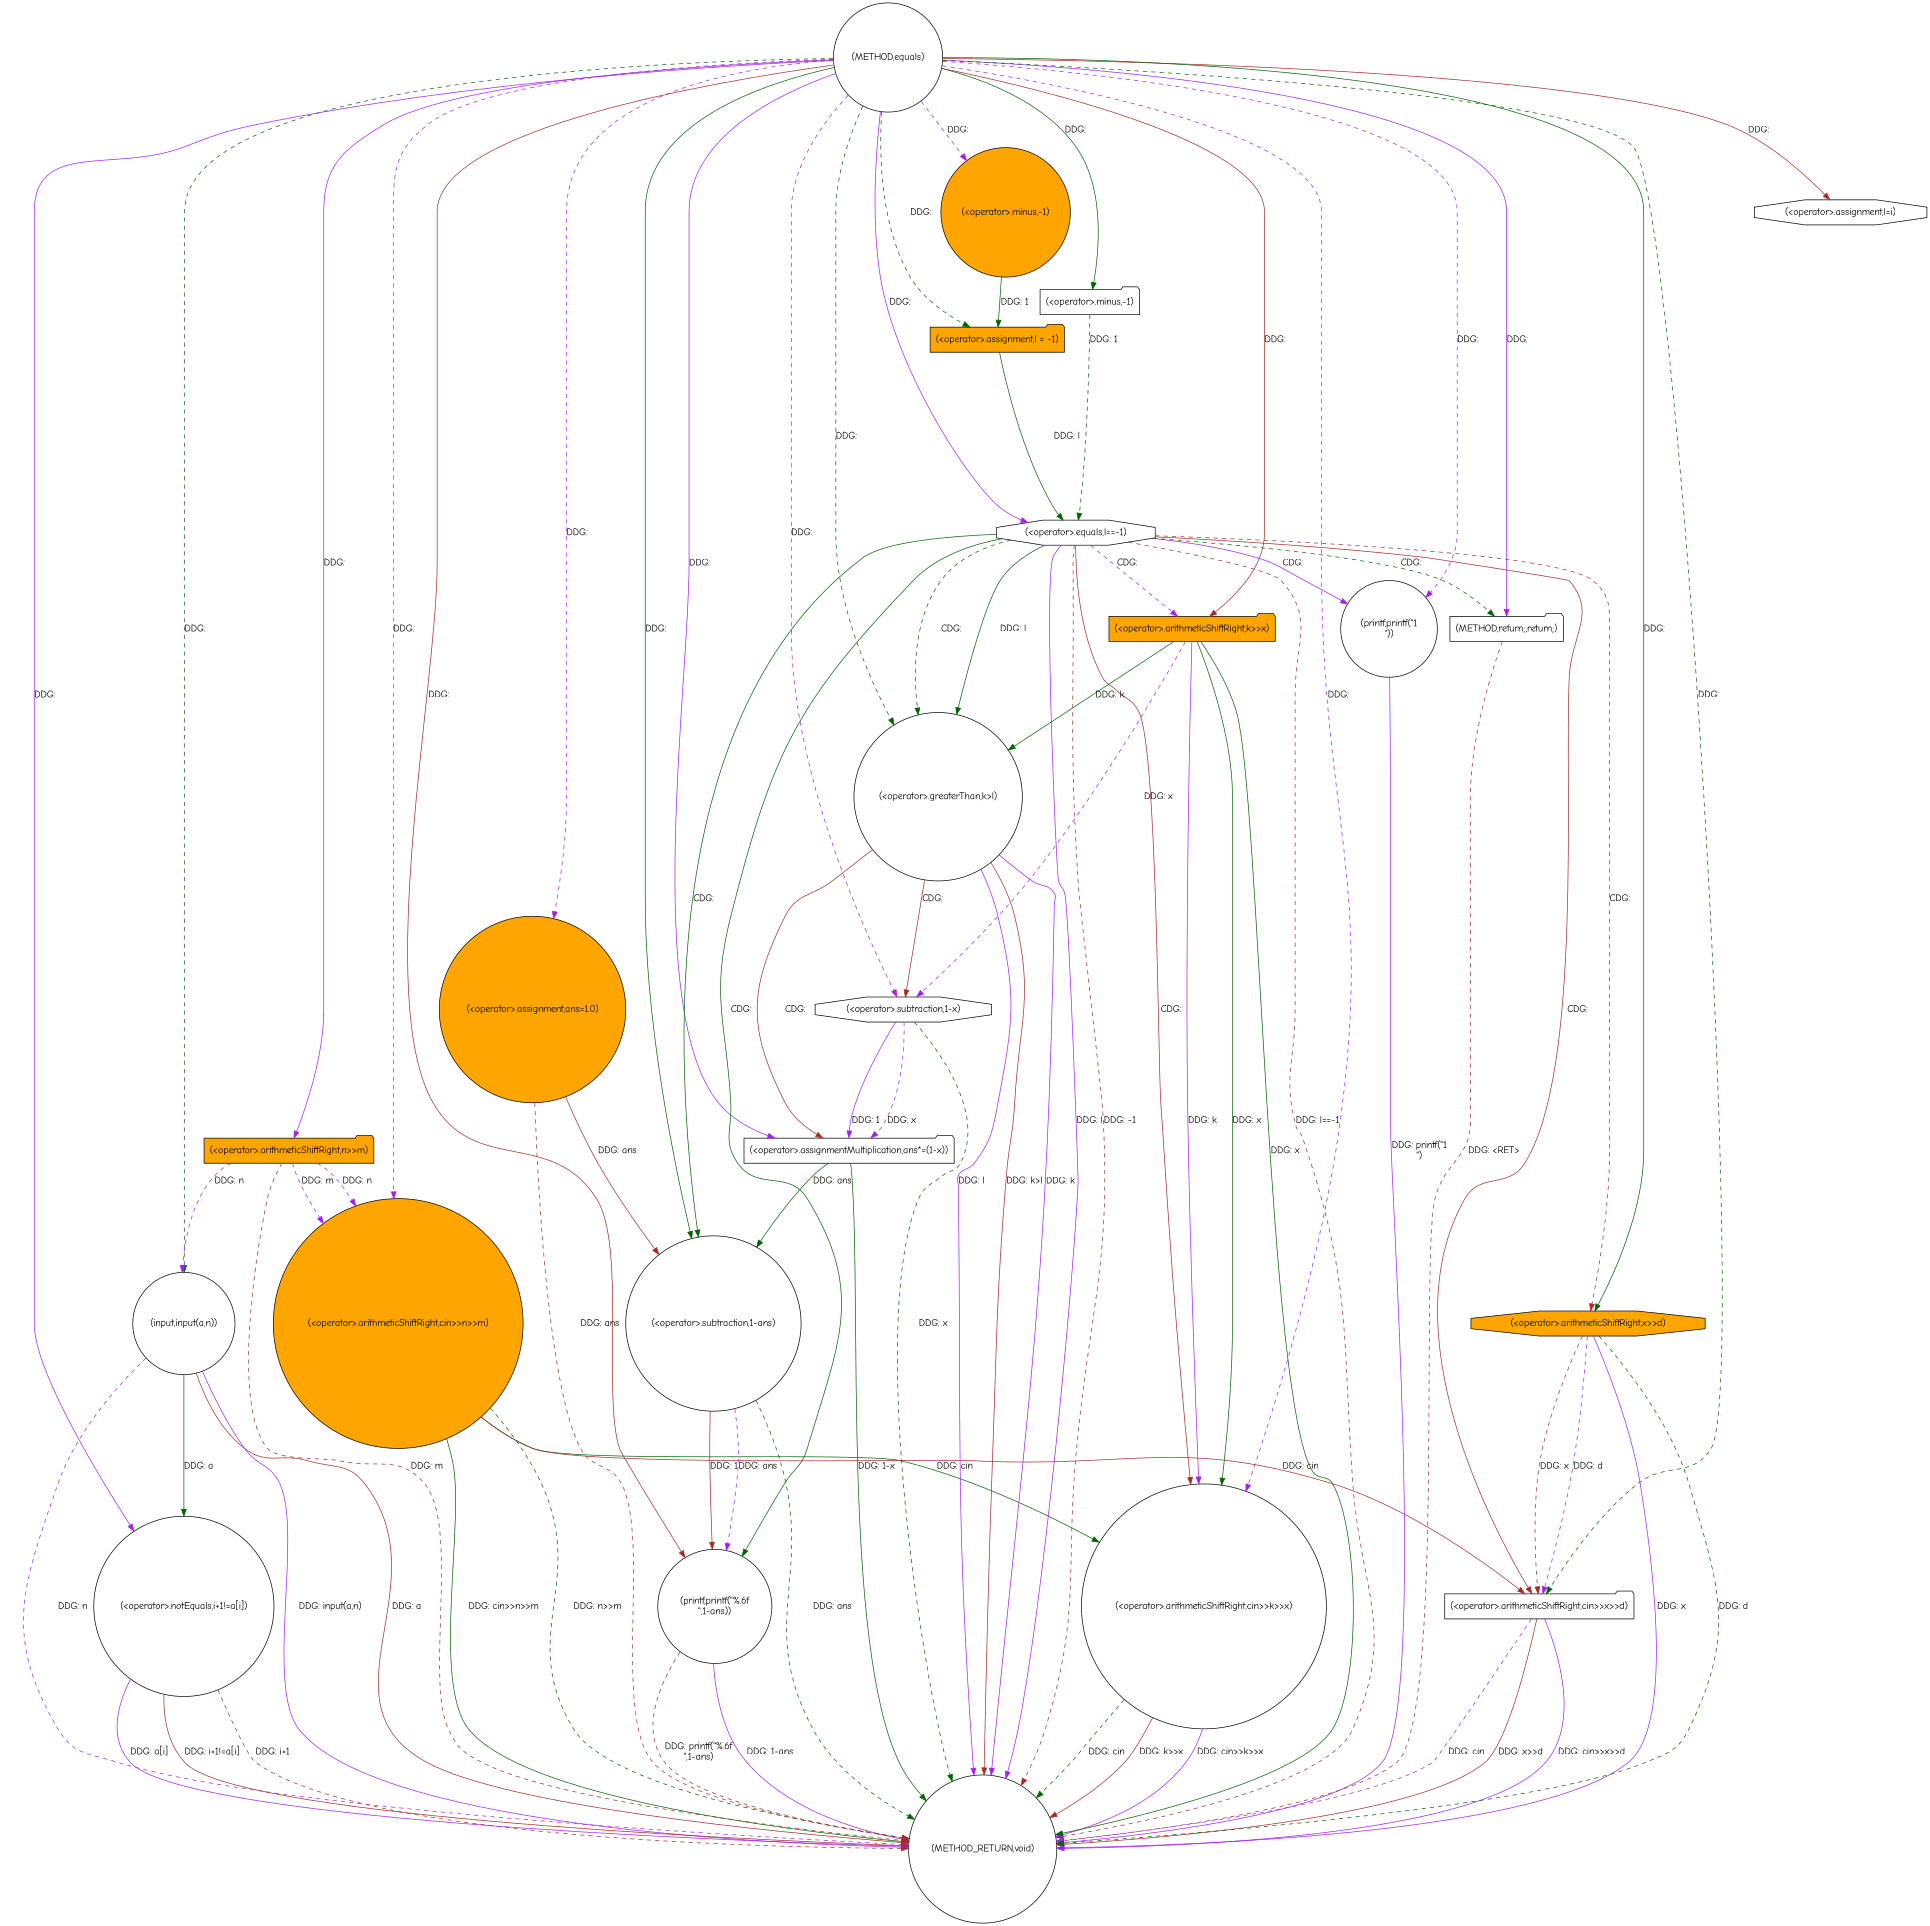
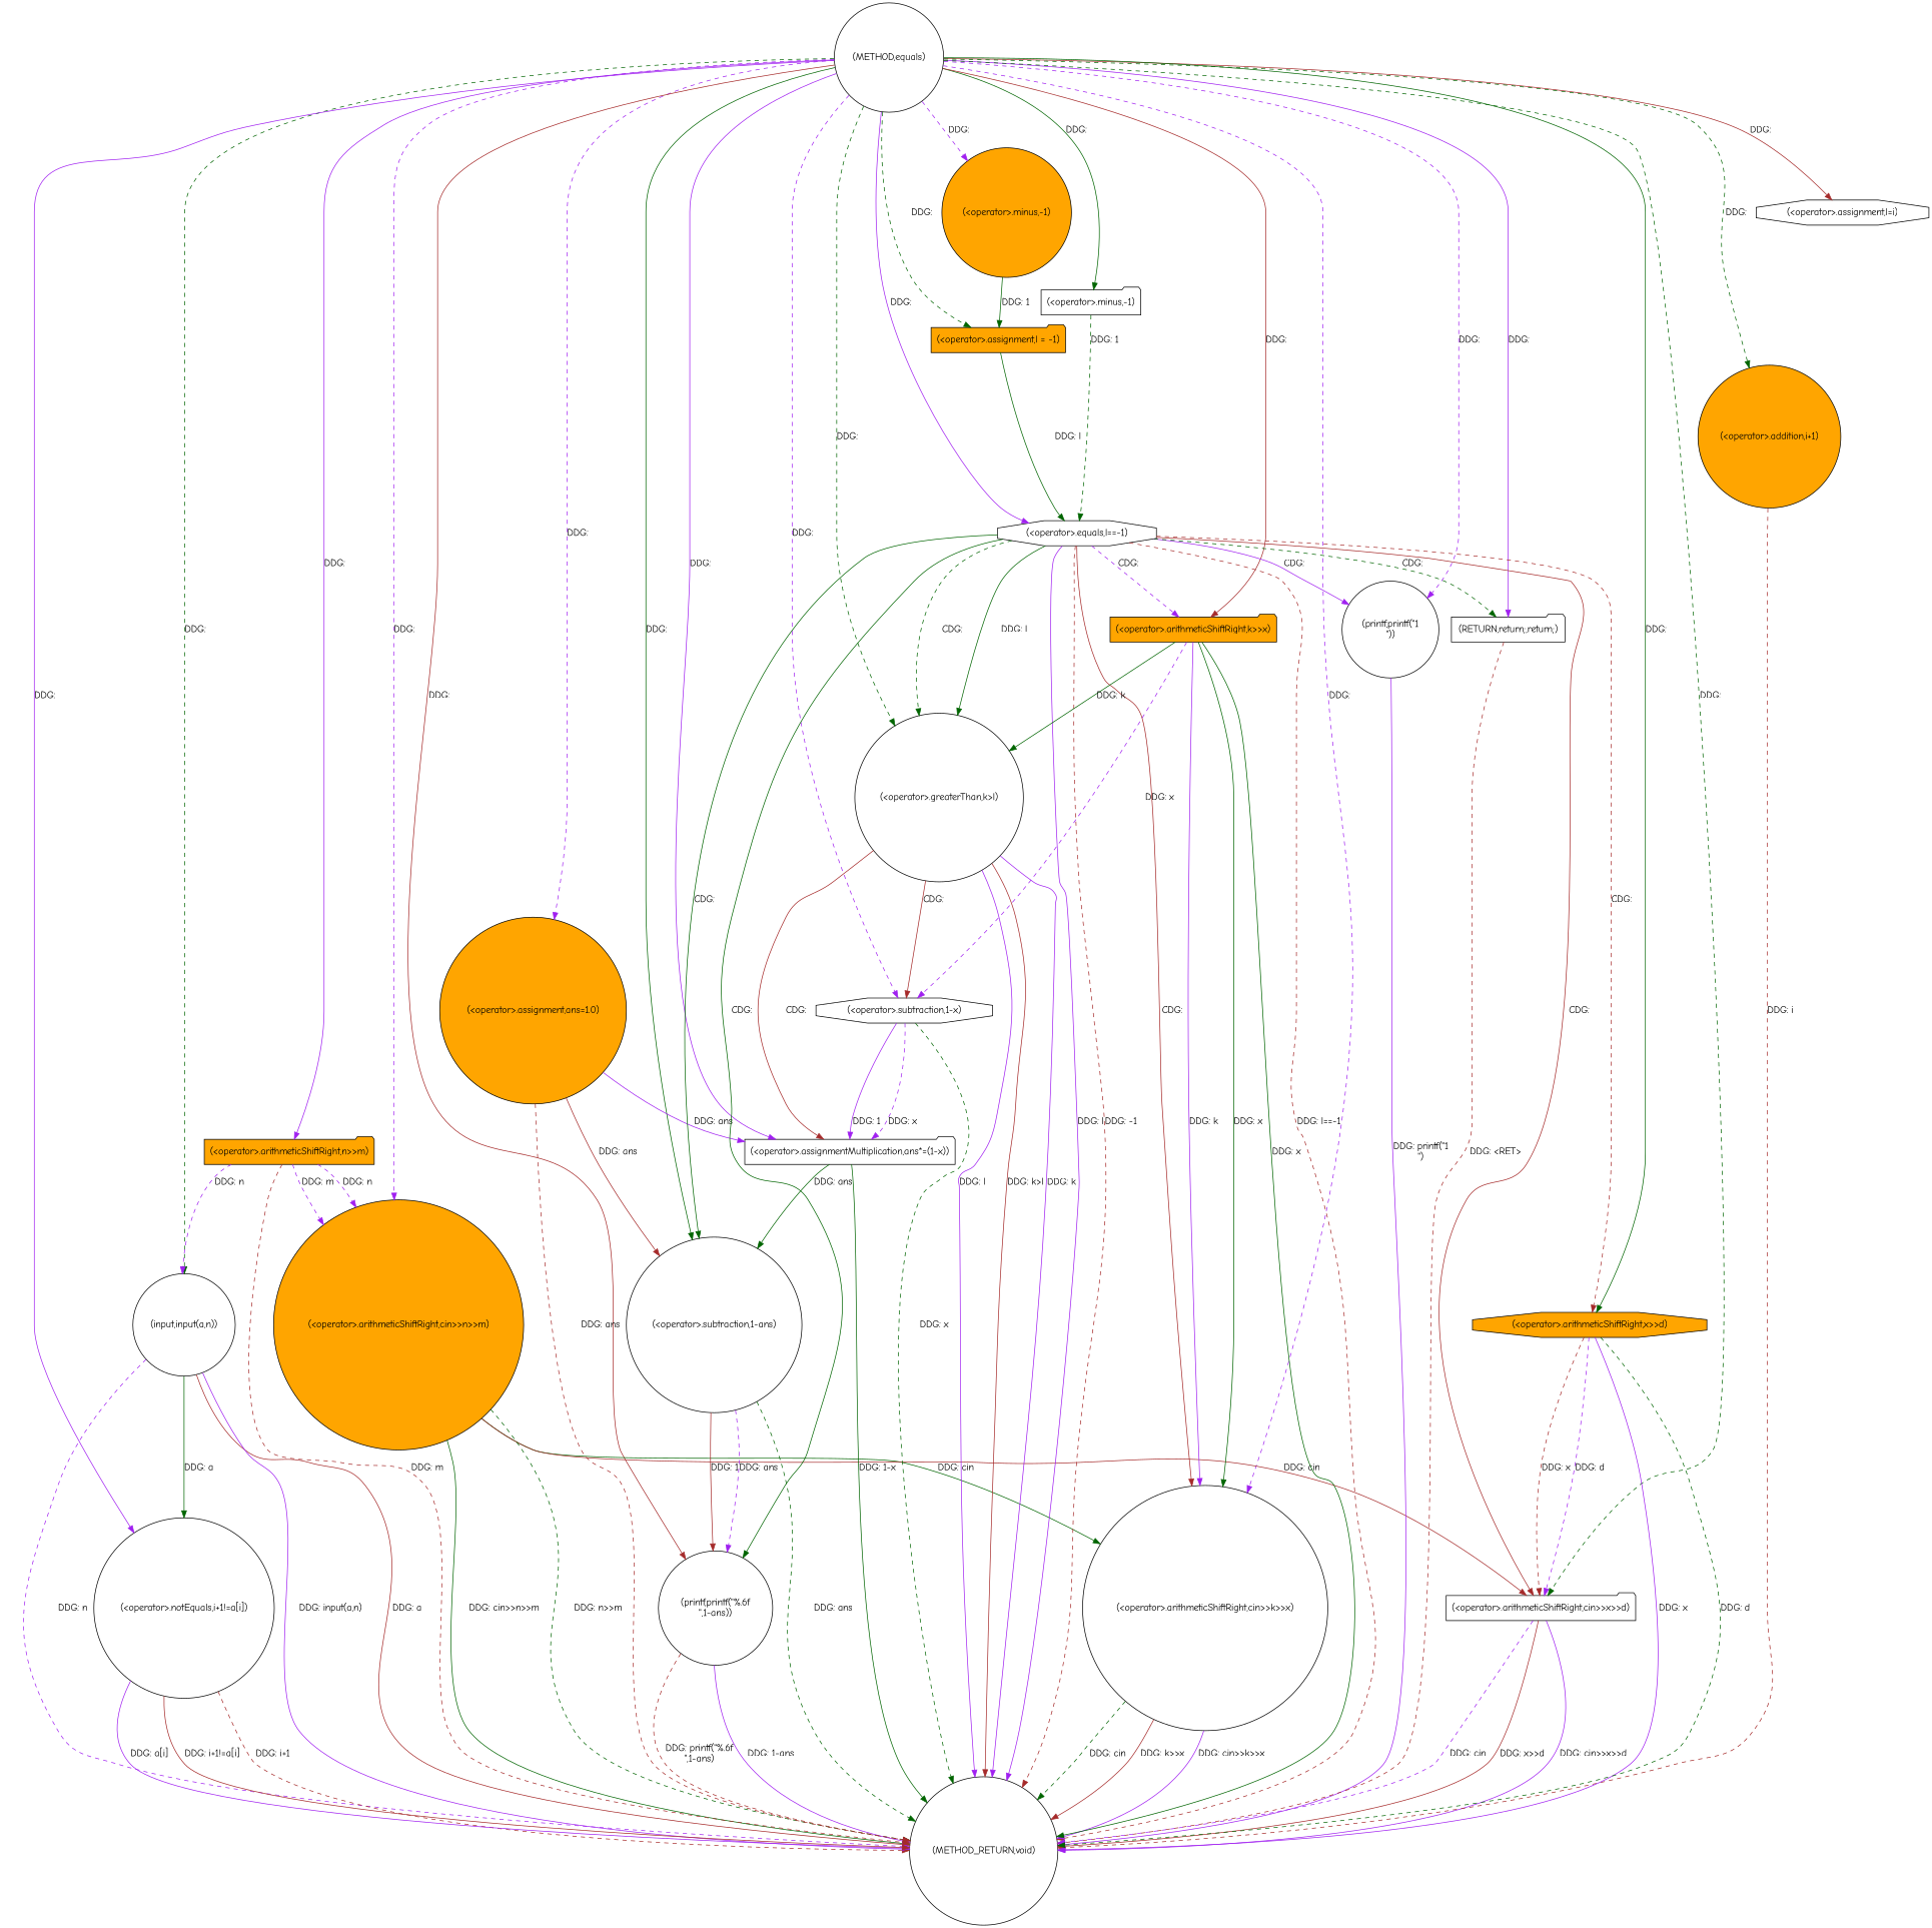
  digraph {
    fontname="Comic Neue"
    node [fillcolor=white fontname="Comic Neue" shape=circle style=filled]
    edge [color=purple fontname="Comic Neue" style=solid]
    n1 [label="(METHOD,equals)"]
    n2 [fillcolor=orange label="(<operator>.arithmeticShiftRight,cin>>n>>m)"]
    n3 [label="(input,input(a,n))"]
    n4 [fillcolor=orange label="(<operator>.assignment,l = -1)" shape=folder]
    n5 [fillcolor=orange label="(<operator>.assignment,ans=1.0)"]
    n6 [label="(printf,printf(\"%.6f\n\",1-ans))"]
    n7 [label="(<operator>.equals,l==-1)" shape=octagon]
    n8 [label="(<operator>.arithmeticShiftRight,cin>>k>>x)"]
    n9 [fillcolor=orange label="(<operator>.arithmeticShiftRight,n>>m)" shape=folder]
    n10 [fillcolor=orange label="(<operator>.minus,-1)"]
    n11 [label="(<operator>.notEquals,i+1!=a[i])"]
    n12 [label="(printf,printf(\"1\n\"))"]
-   n13 [label="(METHOD,return;,return;)" shape=folder]
+   n13 [label="(RETURN,return;,return;)" shape=folder]
    n14 [label="(<operator>.greaterThan,k>l)"]
    n15 [label="(<operator>.assignmentMultiplication,ans*=(1-x))" shape=folder]
    n16 [label="(<operator>.subtraction,1-ans)"]
    n17 [label="(<operator>.assignment,l=i)" shape=octagon]
    n18 [label="(<operator>.minus,-1)" shape=folder]
    n19 [label="(<operator>.arithmeticShiftRight,cin>>x>>d)" shape=folder]
    n20 [fillcolor=orange label="(<operator>.arithmeticShiftRight,k>>x)" shape=folder]
+   n21 [fillcolor=orange label="(<operator>.addition,i+1)"]
    n22 [label="(<operator>.subtraction,1-x)" shape=octagon]
    n23 [fillcolor=orange label="(<operator>.arithmeticShiftRight,x>>d)" shape=octagon]
    n24 [label="(METHOD_RETURN,void)"]
    n1 -> n2 [label="DDG: " style=dashed]
    n1 -> n3 [color=darkgreen label="DDG: " style=dashed]
    n1 -> n4 [color=darkgreen label="DDG: " style=dashed]
    n1 -> n5 [label="DDG: " style=dashed]
    n1 -> n6 [color=brown label="DDG: "]
    n1 -> n7 [label="DDG: "]
    n1 -> n8 [label="DDG: " style=dashed]
    n1 -> n9 [label="DDG: "]
    n1 -> n10 [label="DDG: " style=dashed]
    n1 -> n11 [label="DDG: "]
    n1 -> n12 [label="DDG: " style=dashed]
    n1 -> n13 [label="DDG: "]
    n1 -> n14 [color=darkgreen label="DDG: " style=dashed]
    n1 -> n15 [label="DDG: "]
    n1 -> n16 [color=darkgreen label="DDG: "]
    n1 -> n17 [color=brown label="DDG: "]
    n1 -> n18 [color=darkgreen label="DDG: "]
    n1 -> n19 [color=darkgreen label="DDG: " style=dashed]
    n1 -> n20 [color=brown label="DDG: "]
+   n1 -> n21 [color=darkgreen label="DDG: " style=dashed]
    n1 -> n22 [label="DDG: " style=dashed]
    n1 -> n23 [color=darkgreen label="DDG: "]
    n2 -> n8 [color=darkgreen label="DDG: cin"]
    n2 -> n19 [color=brown label="DDG: cin"]
    n2 -> n24 [color=darkgreen label="DDG: n>>m" style=dashed]
    n2 -> n24 [color=darkgreen label="DDG: cin>>n>>m"]
    n3 -> n11 [color=darkgreen label="DDG: a"]
    n3 -> n24 [color=brown label="DDG: a"]
    n3 -> n24 [label="DDG: n" style=dashed]
    n3 -> n24 [label="DDG: input(a,n)"]
    n4 -> n7 [color=darkgreen label="DDG: l"]
+   n5 -> n15 [label="DDG: ans"]
    n5 -> n16 [color=brown label="DDG: ans"]
    n5 -> n24 [color=brown label="DDG: ans" style=dashed]
    n6 -> n24 [label="DDG: 1-ans"]
    n6 -> n24 [color=brown label="DDG: printf(\"%.6f\n\",1-ans)" style=dashed]
    n7 -> n6 [color=darkgreen label="CDG: "]
    n7 -> n8 [color=brown label="CDG: "]
    n7 -> n12 [label="CDG: "]
    n7 -> n13 [color=darkgreen label="CDG: " style=dashed]
    n7 -> n14 [color=darkgreen label="DDG: l"]
    n7 -> n14 [color=darkgreen label="CDG: " style=dashed]
    n7 -> n16 [color=darkgreen label="CDG: "]
    n7 -> n19 [color=brown label="CDG: "]
    n7 -> n20 [label="CDG: " style=dashed]
    n7 -> n23 [color=brown label="CDG: " style=dashed]
    n7 -> n24 [label="DDG: l"]
    n7 -> n24 [color=brown label="DDG: -1" style=dashed]
    n7 -> n24 [color=brown label="DDG: l==-1" style=dashed]
    n8 -> n24 [color=darkgreen label="DDG: cin" style=dashed]
    n8 -> n24 [color=brown label="DDG: k>>x"]
    n8 -> n24 [label="DDG: cin>>k>>x"]
    n9 -> n2 [label="DDG: m" style=dashed]
    n9 -> n2 [label="DDG: n" style=dashed]
    n9 -> n3 [label="DDG: n" style=dashed]
    n9 -> n24 [color=brown label="DDG: m" style=dashed]
    n10 -> n4 [color=darkgreen label="DDG: 1"]
    n11 -> n24 [color=brown label="DDG: i+1" style=dashed]
    n11 -> n24 [label="DDG: a[i]"]
    n11 -> n24 [color=brown label="DDG: i+1!=a[i]"]
    n12 -> n24 [label="DDG: printf(\"1\n\")"]
    n13 -> n24 [color=brown label="DDG: <RET>" style=dashed]
    n14 -> n15 [color=brown label="CDG: "]
    n14 -> n22 [color=brown label="CDG: "]
    n14 -> n24 [label="DDG: k"]
    n14 -> n24 [label="DDG: l"]
    n14 -> n24 [color=brown label="DDG: k>l"]
    n15 -> n16 [color=darkgreen label="DDG: ans"]
    n15 -> n24 [color=darkgreen label="DDG: 1-x"]
    n16 -> n6 [color=brown label="DDG: 1"]
    n16 -> n6 [label="DDG: ans" style=dashed]
    n16 -> n24 [color=darkgreen label="DDG: ans" style=dashed]
    n18 -> n7 [color=darkgreen label="DDG: 1" style=dashed]
    n19 -> n24 [label="DDG: cin" style=dashed]
    n19 -> n24 [color=brown label="DDG: x>>d"]
    n19 -> n24 [label="DDG: cin>>x>>d"]
    n20 -> n8 [color=darkgreen label="DDG: x"]
    n20 -> n8 [label="DDG: k"]
    n20 -> n14 [color=darkgreen label="DDG: k"]
    n20 -> n22 [label="DDG: x" style=dashed]
    n20 -> n24 [color=darkgreen label="DDG: x"]
+   n21 -> n24 [color=brown label="DDG: i" style=dashed]
    n22 -> n15 [label="DDG: x" style=dashed]
    n22 -> n15 [label="DDG: 1"]
    n22 -> n24 [color=darkgreen label="DDG: x" style=dashed]
    n23 -> n19 [label="DDG: d" style=dashed]
    n23 -> n19 [color=brown label="DDG: x" style=dashed]
    n23 -> n24 [label="DDG: x"]
    n23 -> n24 [color=darkgreen label="DDG: d" style=dashed]
  }
